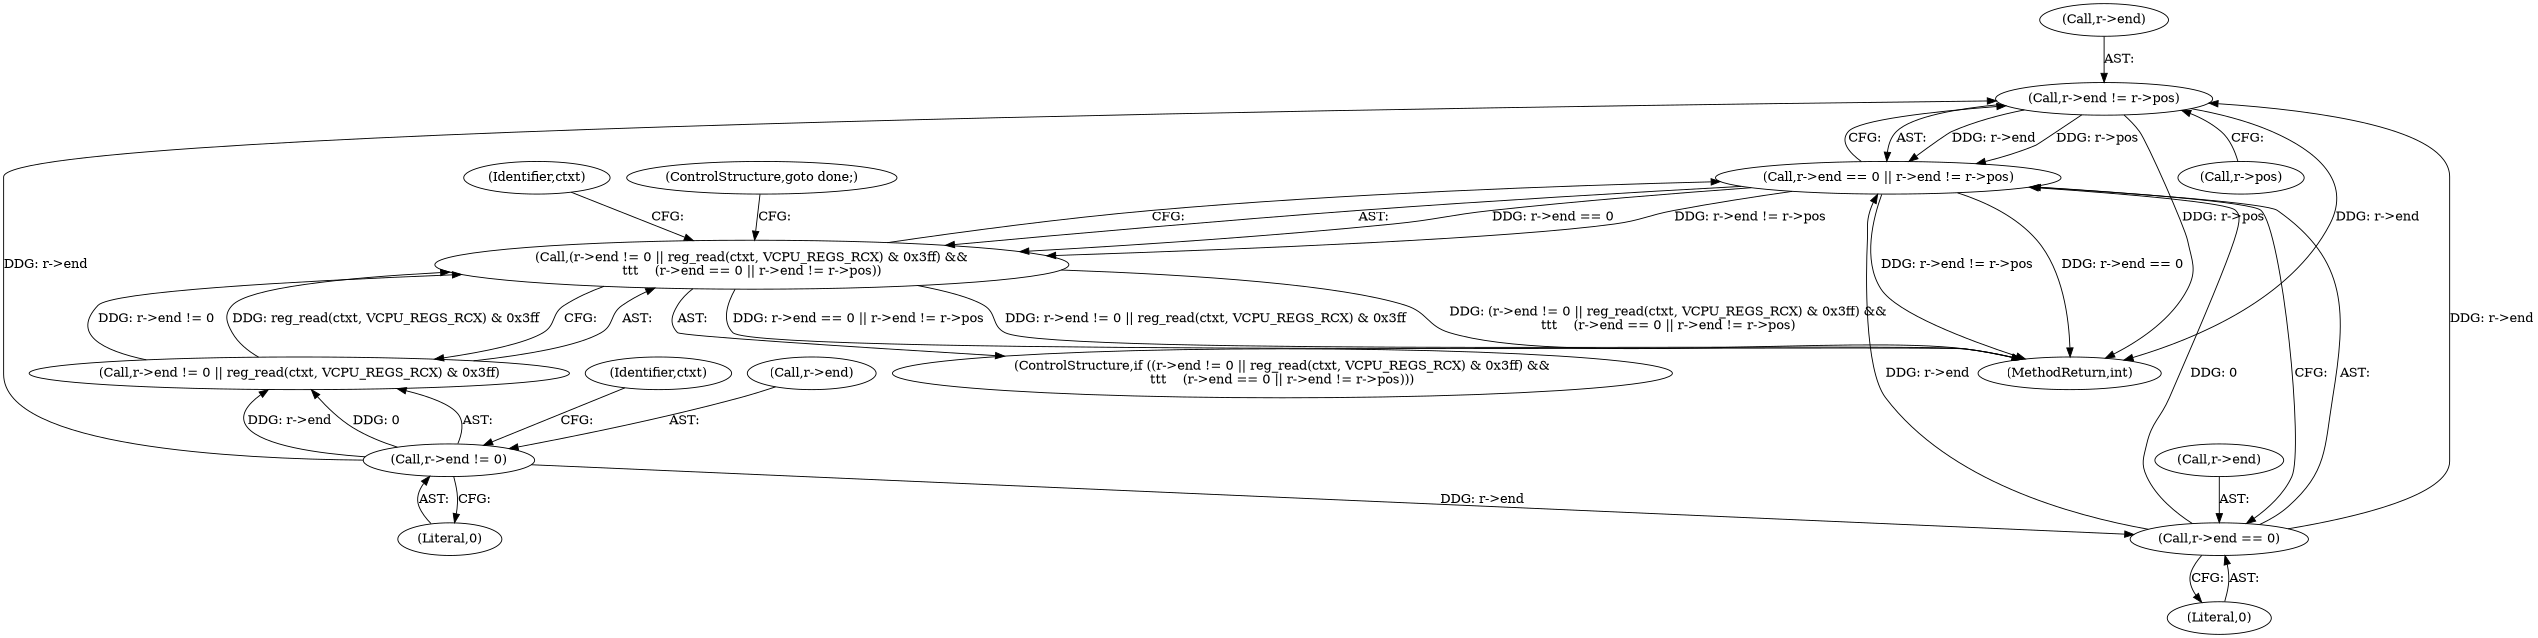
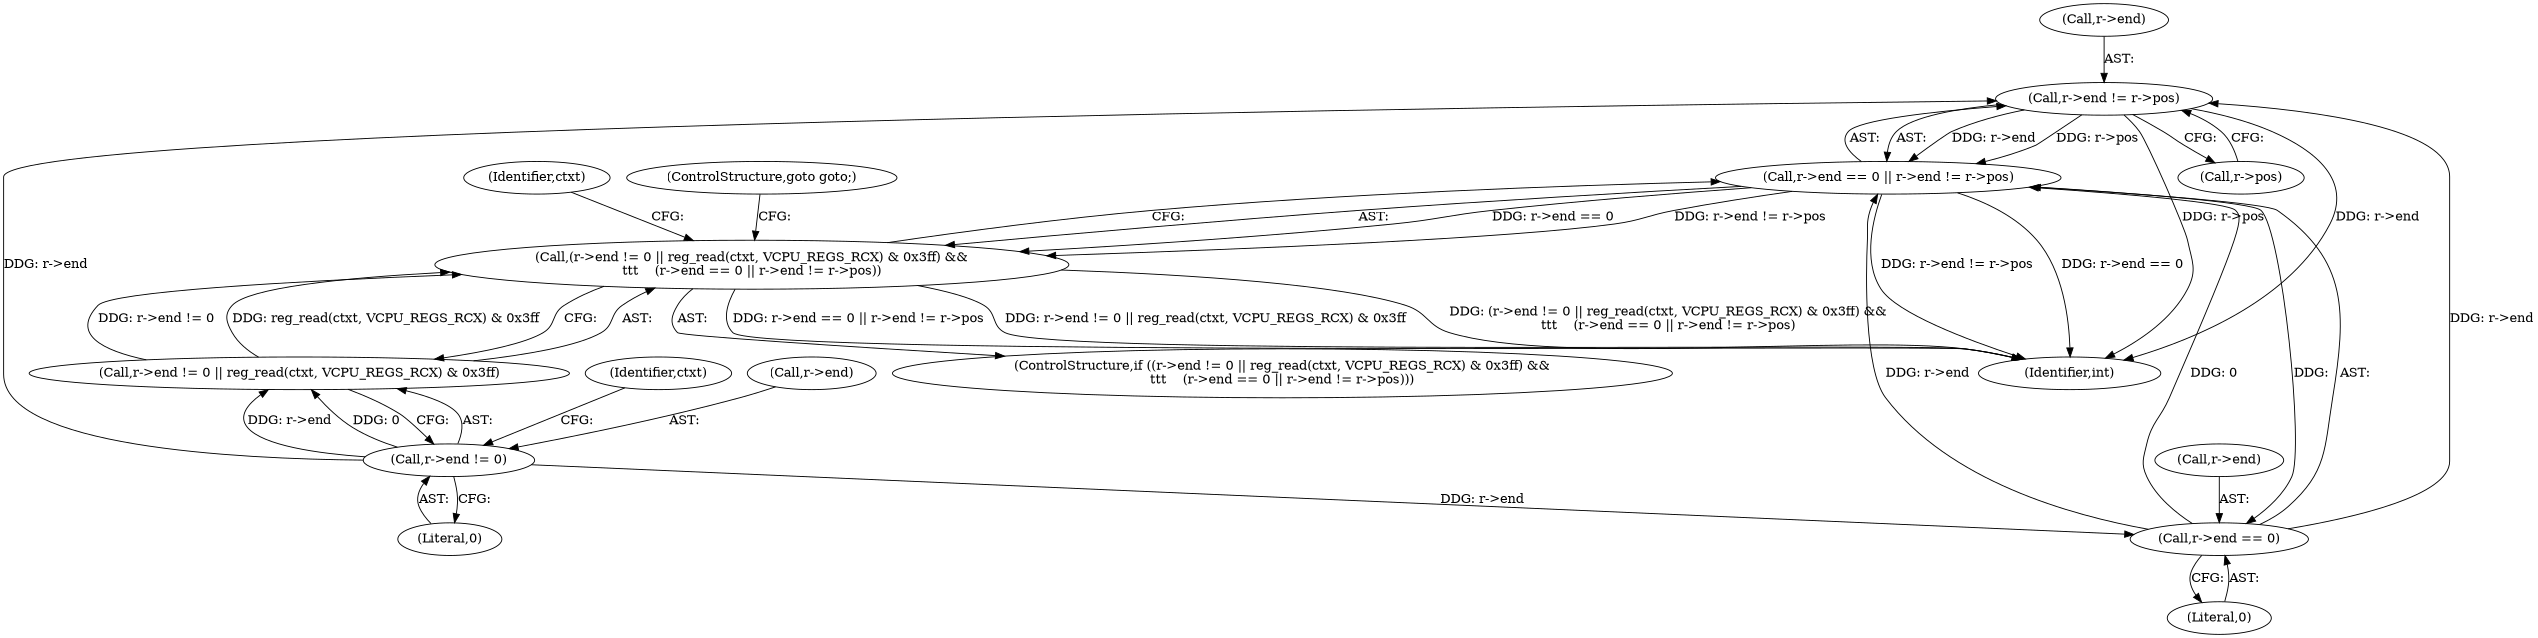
  digraph {
    n1 [label="(Call,r->end != r->pos)"]
    n2 [label="(Call,r->end == 0 || r->end != r->pos)"]
-   n3 [label="(MethodReturn,int)"]
+   n3 [label="(Identifier,int)"]
    n4 [label="(Call,r->pos)"]
    n5 [label="(Call,r->end == 0)"]
    n6 [label="(Call,(r->end != 0 || reg_read(ctxt, VCPU_REGS_RCX) & 0x3ff) &&\n\t\t\t    (r->end == 0 || r->end != r->pos))"]
    n7 [label="(Literal,0)"]
    n8 [label="(Call,r->end != 0)"]
    n9 [label="(Call,r->end != 0 || reg_read(ctxt, VCPU_REGS_RCX) & 0x3ff)"]
    n10 [label="(Literal,0)"]
    n11 [label="(ControlStructure,if ((r->end != 0 || reg_read(ctxt, VCPU_REGS_RCX) & 0x3ff) &&\n\t\t\t    (r->end == 0 || r->end != r->pos)))"]
    n12 [label="(Call,r->end)"]
    n13 [label="(Call,r->end)"]
-   n14 [label="(ControlStructure,goto done;)"]
+   n14 [label="(ControlStructure,goto goto;)"]
    n15 [label="(Call,r->end)"]
    n16 [label="(Identifier,ctxt)"]
    n17 [label="(Identifier,ctxt)"]
    n1 -> n2 [label="AST: "]
    n1 -> n2 [label="DDG: r->end"]
    n1 -> n2 [label="DDG: r->pos"]
    n1 -> n3 [label="DDG: r->pos"]
    n1 -> n3 [label="DDG: r->end"]
-   n2 -> n1 [label="CFG: "]
+   n1 -> n4 [label="CFG: "]
+   n2 -> n1 [label="AST: "]
    n2 -> n3 [label="DDG: r->end == 0"]
    n2 -> n3 [label="DDG: r->end != r->pos"]
-   n2 -> n5 [label="CFG: "]
+   n2 -> n5 [label="DDG: "]
    n2 -> n6 [label="AST: "]
    n2 -> n6 [label="DDG: r->end == 0"]
    n2 -> n6 [label="DDG: r->end != r->pos"]
    n4 -> n1 [label="CFG: "]
    n5 -> n1 [label="DDG: r->end"]
    n5 -> n2 [label="AST: "]
    n5 -> n2 [label="DDG: r->end"]
    n5 -> n2 [label="DDG: 0"]
    n5 -> n7 [label="CFG: "]
    n6 -> n2 [label="CFG: "]
    n6 -> n3 [label="DDG: r->end == 0 || r->end != r->pos"]
    n6 -> n3 [label="DDG: r->end != 0 || reg_read(ctxt, VCPU_REGS_RCX) & 0x3ff"]
    n6 -> n3 [label="DDG: (r->end != 0 || reg_read(ctxt, VCPU_REGS_RCX) & 0x3ff) &&\n\t\t\t    (r->end == 0 || r->end != r->pos)"]
    n6 -> n9 [label="CFG: "]
    n6 -> n11 [label="AST: "]
    n7 -> n5 [label="AST: "]
    n8 -> n1 [label="DDG: r->end"]
    n8 -> n5 [label="DDG: r->end"]
    n8 -> n9 [label="AST: "]
    n8 -> n9 [label="DDG: r->end"]
    n8 -> n9 [label="DDG: 0"]
    n8 -> n10 [label="CFG: "]
    n9 -> n6 [label="AST: "]
    n9 -> n6 [label="DDG: r->end != 0"]
    n9 -> n6 [label="DDG: reg_read(ctxt, VCPU_REGS_RCX) & 0x3ff"]
+   n9 -> n8 [label="CFG: "]
    n10 -> n8 [label="AST: "]
    n12 -> n1 [label="AST: "]
    n13 -> n8 [label="AST: "]
    n14 -> n6 [label="CFG: "]
    n15 -> n5 [label="AST: "]
    n16 -> n6 [label="CFG: "]
    n17 -> n8 [label="CFG: "]
  }
